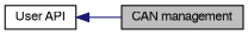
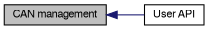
  digraph {
    rankdir=LR
    node [color=black fontname=FreeSans fontsize=10 shape=record style=filled]
    n1 [fillcolor=grey75 fontcolor=black height=0.2 label="CAN management" width=0.4]
    n2 [fillcolor=white height=0.2 label="User API" width=0.4]
-   n2 -> n1 [color=midnightblue dir=back fontname=FreeSans fontsize=10 labelfontname=FreeSans labelfontsize=10 shape=plaintext style=solid]
+   n1 -> n2 [color=midnightblue dir=back fontname=FreeSans fontsize=10 labelfontname=FreeSans labelfontsize=10 shape=plaintext style=solid]
  }
